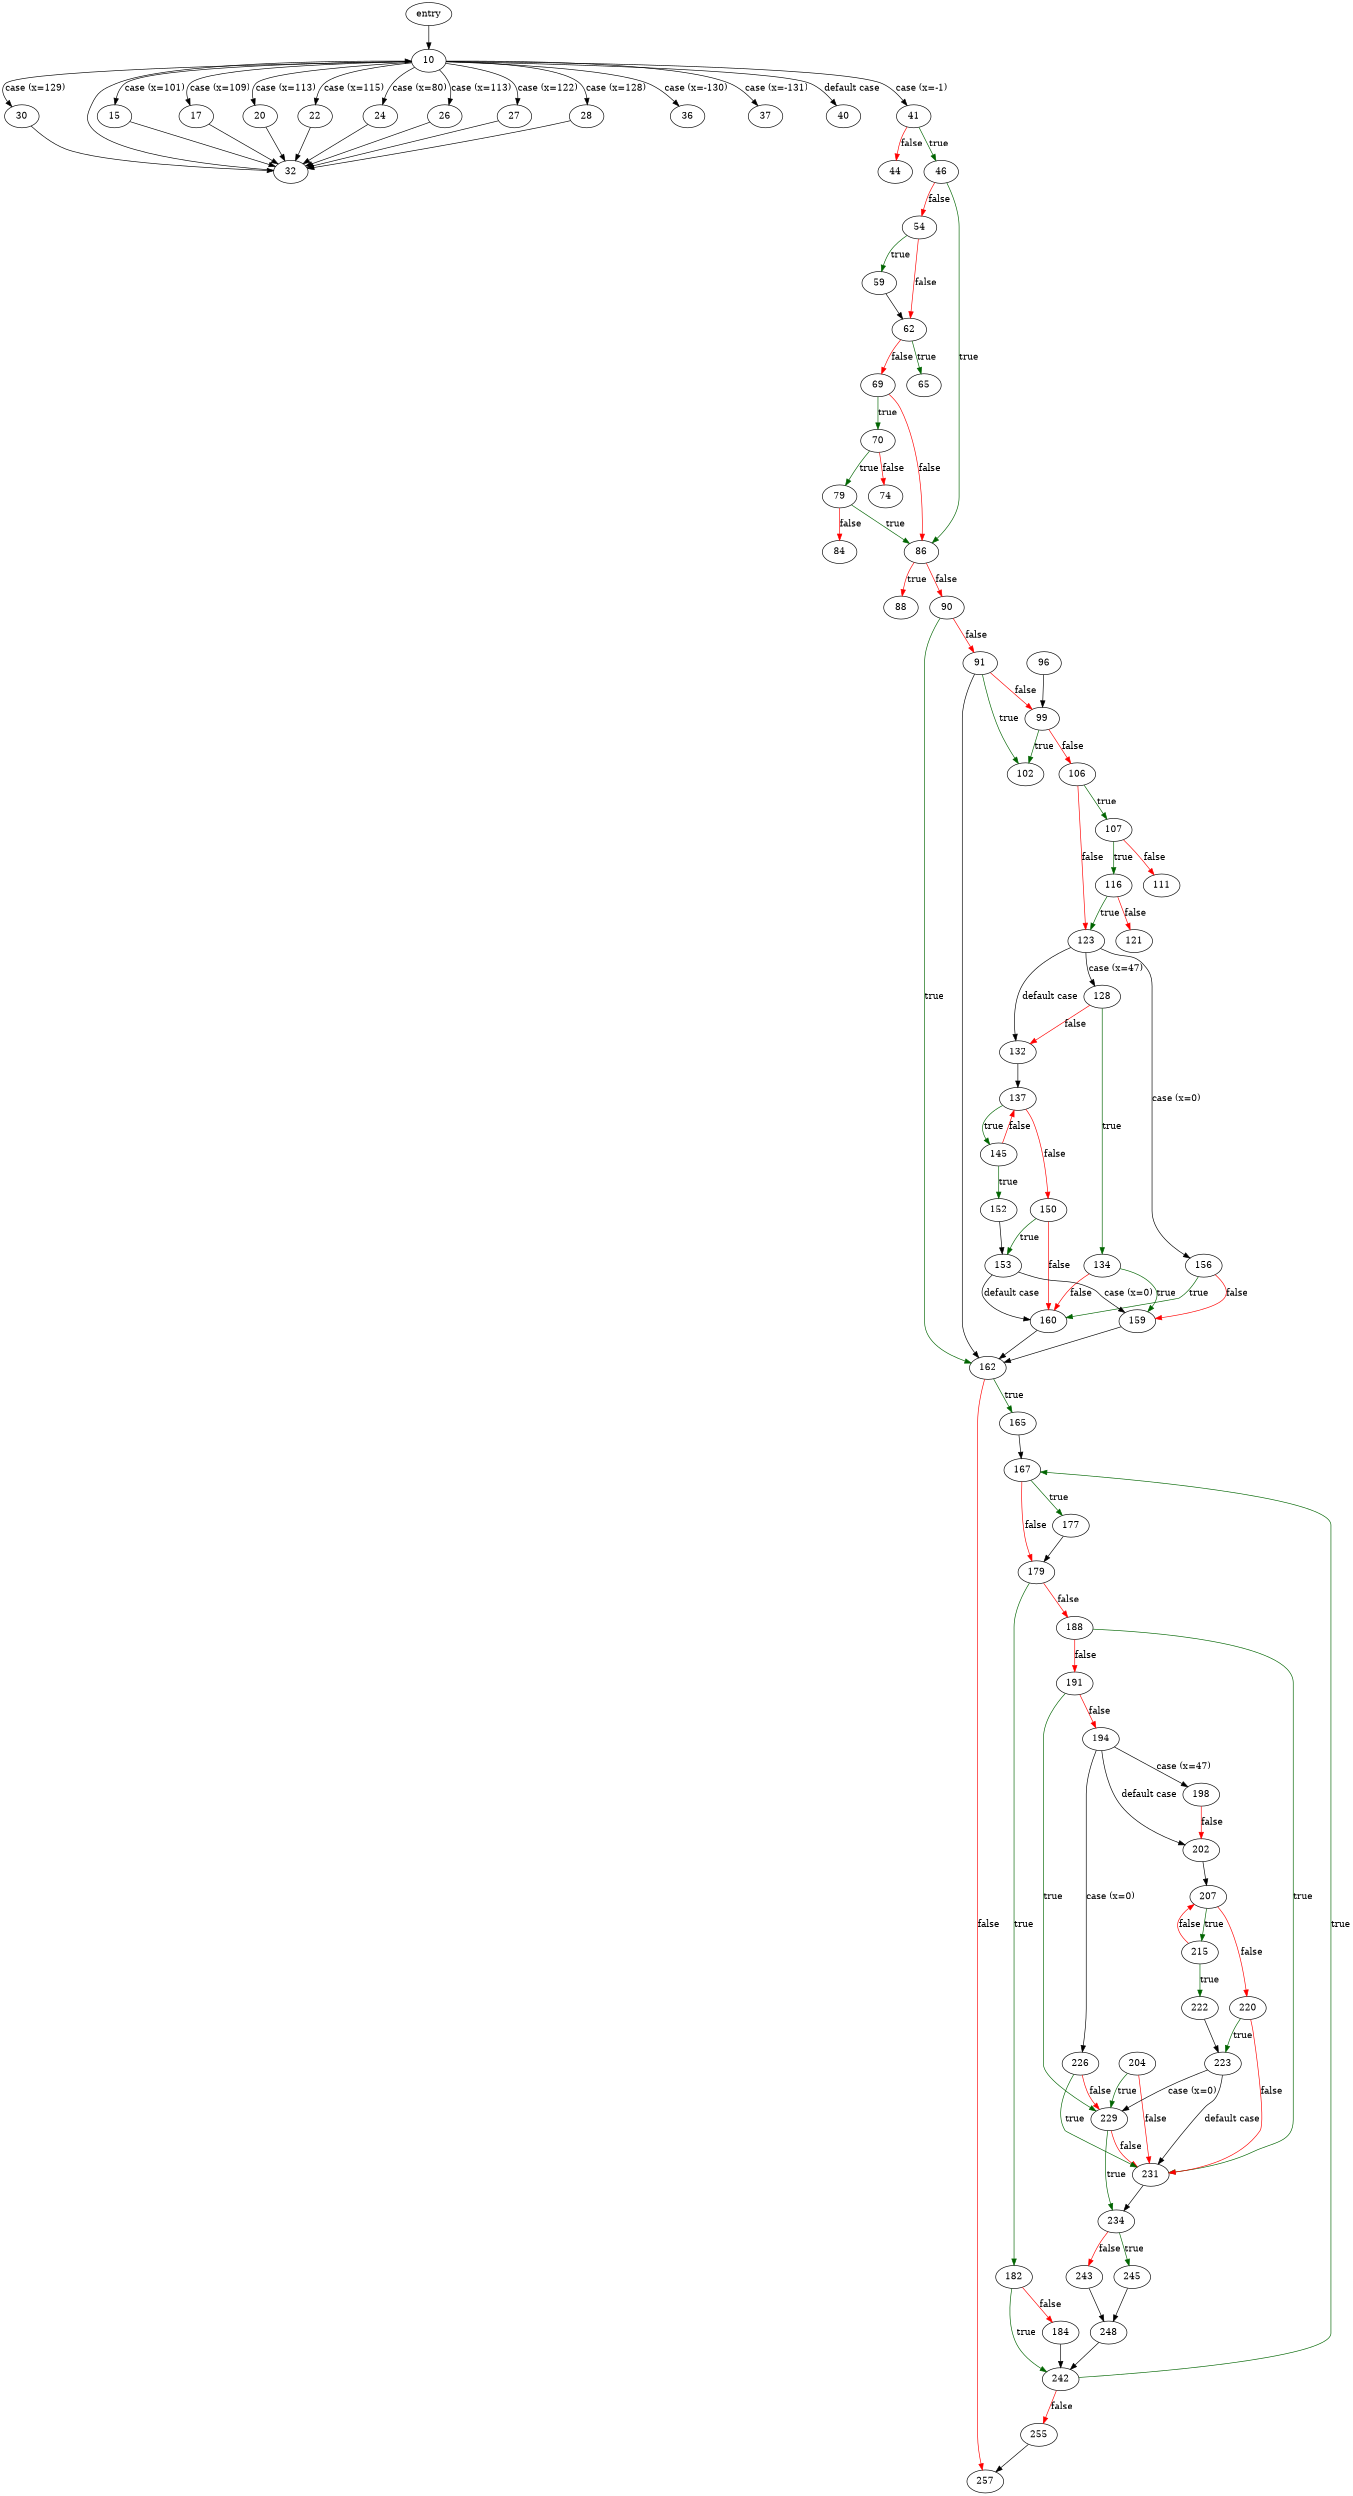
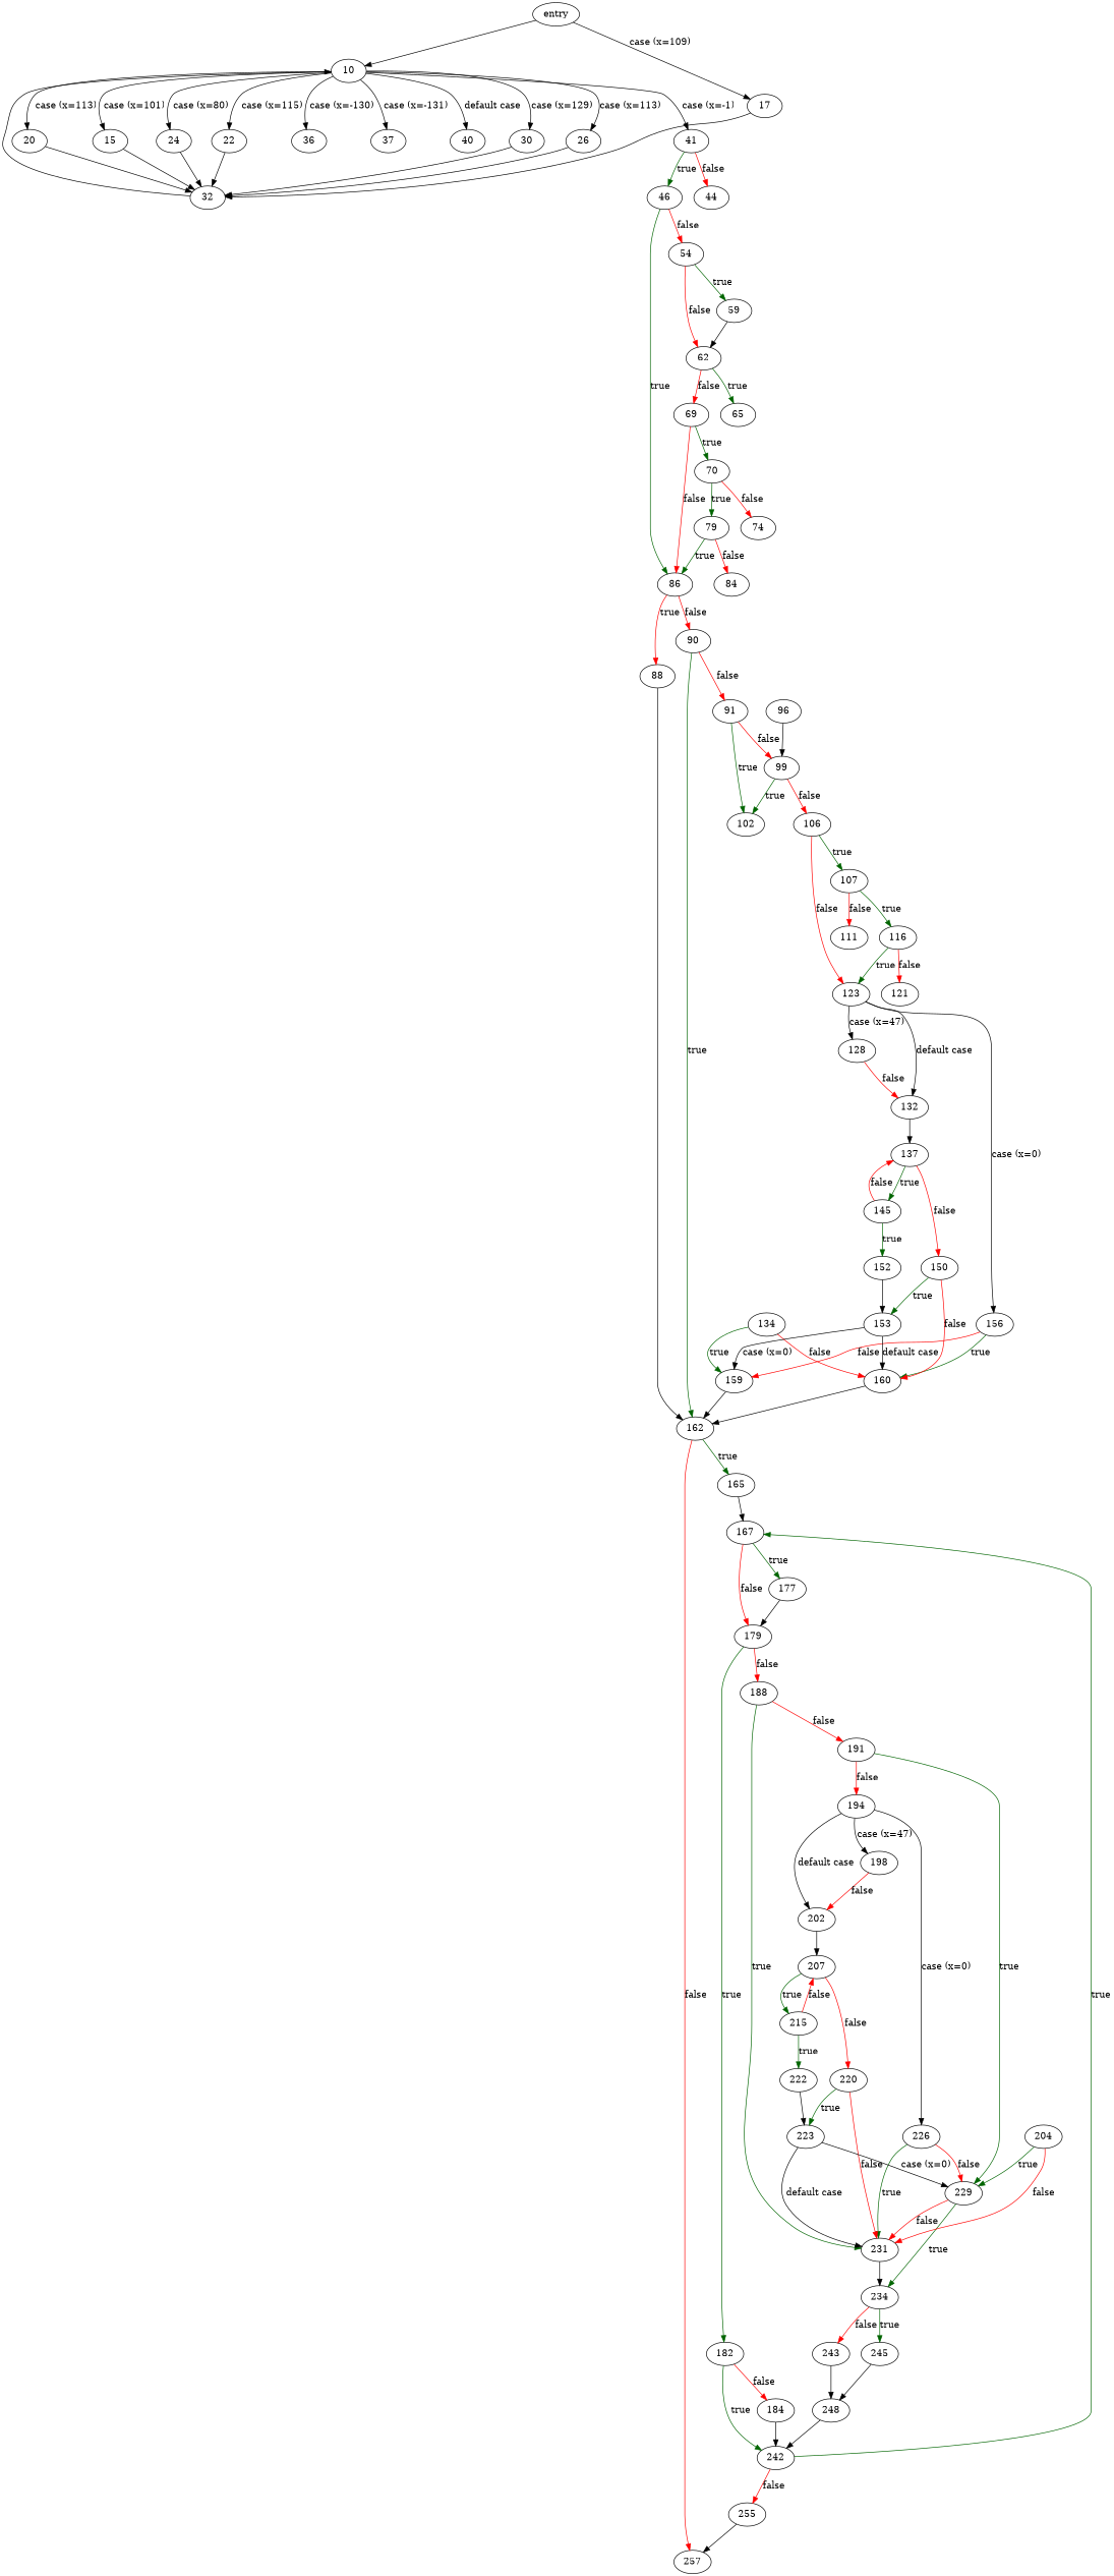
  digraph {
    n1 [label=entry]
    10
    15
    17
    20
    22
    24
    26
-   27
-   28
    30
    36
    37
    40
    41
    32
    44
    46
    54
    86
    59
    62
    88
    90
    65
    69
    70
    74
    79
    84
    162
    91
    165
    257
    99
    102
    96
    106
    107
    123
    111
    116
    128
    132
    156
    121
    134
    137
    159
    160
    145
    150
    152
    153
    167
    177
    179
    182
    188
    184
    n61 [label=242]
    191
    231
    255
    194
    229
    234
    198
    202
    226
    207
    204
    215
    220
    222
    223
    243
    245
    248
    n1 -> 10
    10 -> 15 [label="case (x=101)"]
-   10 -> 17 [label="case (x=109)"]
+   n1 -> 17 [label="case (x=109)"]
    10 -> 20 [label="case (x=113)"]
    10 -> 22 [label="case (x=115)"]
    10 -> 24 [label="case (x=80)"]
    10 -> 26 [label="case (x=113)"]
-   10 -> 27 [label="case (x=122)"]
-   10 -> 28 [label="case (x=128)"]
    10 -> 30 [label="case (x=129)"]
    10 -> 36 [label="case (x=-130)"]
    10 -> 37 [label="case (x=-131)"]
    10 -> 40 [label="default case"]
    10 -> 41 [label="case (x=-1)"]
    15 -> 32
    17 -> 32
    20 -> 32
    22 -> 32
    24 -> 32
    26 -> 32
-   27 -> 32
-   28 -> 32
    30 -> 32
    41 -> 44 [color=red label=false]
    41 -> 46 [color=darkgreen label=true]
    32 -> 10
    46 -> 54 [color=red label=false]
    46 -> 86 [color=darkgreen label=true]
    54 -> 59 [color=darkgreen label=true]
    54 -> 62 [color=red label=false]
    86 -> 88 [color=red label=true]
    86 -> 90 [color=red label=false]
    59 -> 62
    62 -> 65 [color=darkgreen label=true]
    62 -> 69 [color=red label=false]
-   91 -> 162
+   88 -> 162
    90 -> 162 [color=darkgreen label=true]
    90 -> 91 [color=red label=false]
    69 -> 86 [color=red label=false]
    69 -> 70 [color=darkgreen label=true]
    70 -> 74 [color=red label=false]
    70 -> 79 [color=darkgreen label=true]
    79 -> 86 [color=darkgreen label=true]
    79 -> 84 [color=red label=false]
    162 -> 165 [color=darkgreen label=true]
    162 -> 257 [color=red label=false]
    91 -> 99 [color=red label=false]
    91 -> 102 [color=darkgreen label=true]
    165 -> 167
    99 -> 102 [color=darkgreen label=true]
    99 -> 106 [color=red label=false]
    96 -> 99
    106 -> 107 [color=darkgreen label=true]
    106 -> 123 [color=red label=false]
    107 -> 111 [color=red label=false]
    107 -> 116 [color=darkgreen label=true]
    123 -> 128 [label="case (x=47)"]
    123 -> 132 [label="default case"]
    123 -> 156 [label="case (x=0)"]
    116 -> 123 [color=darkgreen label=true]
    116 -> 121 [color=red label=false]
    128 -> 132 [color=red label=false]
-   128 -> 134 [color=darkgreen label=true]
    132 -> 137
    156 -> 159 [color=red label=false]
    156 -> 160 [color=darkgreen label=true]
    134 -> 159 [color=darkgreen label=true]
    134 -> 160 [color=red label=false]
    137 -> 145 [color=darkgreen label=true]
    137 -> 150 [color=red label=false]
    159 -> 162
    160 -> 162
    145 -> 137 [color=red label=false]
    145 -> 152 [color=darkgreen label=true]
    150 -> 160 [color=red label=false]
    150 -> 153 [color=darkgreen label=true]
    152 -> 153
    153 -> 159 [label="case (x=0)"]
    153 -> 160 [label="default case"]
    167 -> 177 [color=darkgreen label=true]
    167 -> 179 [color=red label=false]
    177 -> 179
    179 -> 182 [color=darkgreen label=true]
    179 -> 188 [color=red label=false]
    182 -> 184 [color=red label=false]
    182 -> n61 [color=darkgreen label=true]
    188 -> 191 [color=red label=false]
    188 -> 231 [color=darkgreen label=true]
    184 -> n61
    n61 -> 167 [color=darkgreen label=true]
    n61 -> 255 [color=red label=false]
    191 -> 194 [color=red label=false]
    191 -> 229 [color=darkgreen label=true]
    231 -> 234
    255 -> 257
    194 -> 198 [label="case (x=47)"]
    194 -> 202 [label="default case"]
    194 -> 226 [label="case (x=0)"]
    229 -> 231 [color=red label=false]
    229 -> 234 [color=darkgreen label=true]
    234 -> 243 [color=red label=false]
    234 -> 245 [color=darkgreen label=true]
    198 -> 202 [color=red label=false]
    202 -> 207
    226 -> 231 [color=darkgreen label=true]
    226 -> 229 [color=red label=false]
    207 -> 215 [color=darkgreen label=true]
    207 -> 220 [color=red label=false]
    204 -> 231 [color=red label=false]
    204 -> 229 [color=darkgreen label=true]
    215 -> 207 [color=red label=false]
    215 -> 222 [color=darkgreen label=true]
    220 -> 231 [color=red label=false]
    220 -> 223 [color=darkgreen label=true]
    222 -> 223
    223 -> 231 [label="default case"]
    223 -> 229 [label="case (x=0)"]
    243 -> 248
    245 -> 248
    248 -> n61
  }
